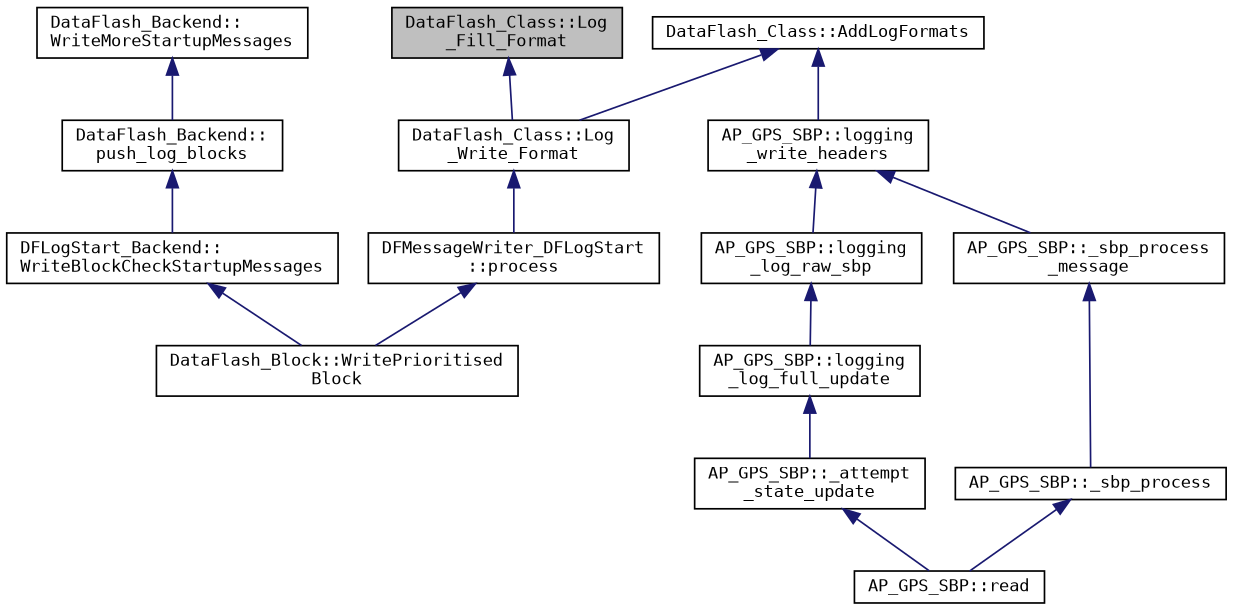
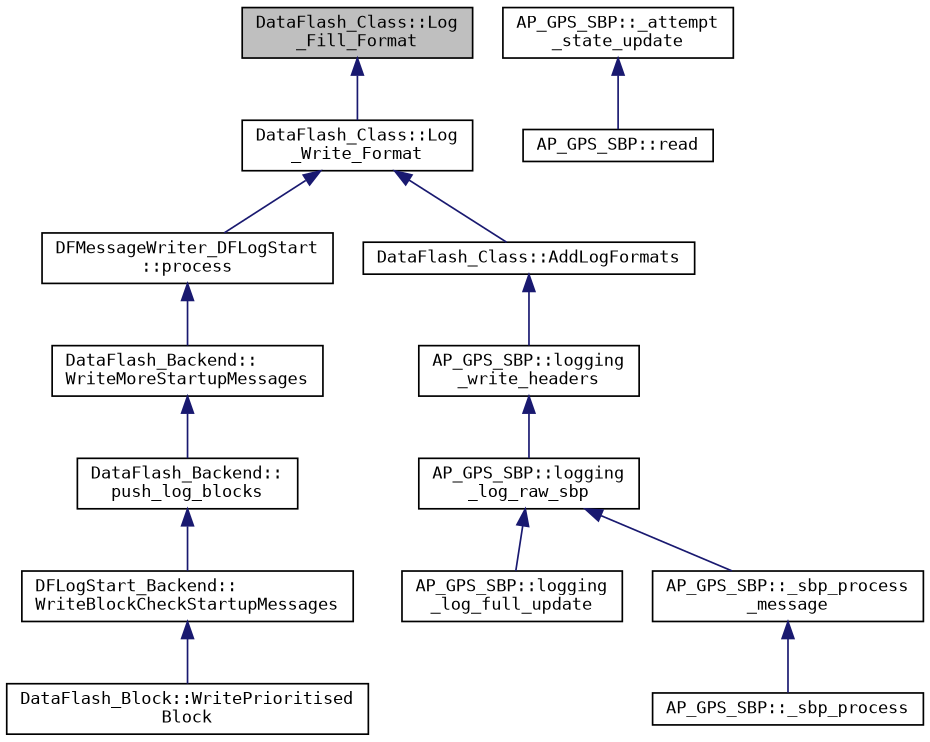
  digraph {
    fontname="DejaVu Sans Mono"
    rankdir=TB
    node [color=black fillcolor=white fontname="DejaVu Sans Mono" fontsize=10 shape=record style=filled]
    edge [color=midnightblue dir=back fontname="DejaVu Sans Mono" fontsize=10 labelfontname=Helvetica labelfontsize=10 style=solid]
    n1 [fillcolor=grey75 fontcolor=black height=0.2 label="DataFlash_Class::Log\l_Fill_Format" width=0.4]
    n2 [height=0.2 label="DataFlash_Class::Log\l_Write_Format" width=0.4]
    n3 [height=0.2 label="DFMessageWriter_DFLogStart\l::process" width=0.4]
    n4 [height=0.2 label="DataFlash_Class::AddLogFormats" width=0.4]
    n5 [height=0.2 label="DataFlash_Backend::\lWriteMoreStartupMessages" width=0.4]
    n6 [height=0.2 label="AP_GPS_SBP::logging\l_write_headers" width=0.4]
    n7 [height=0.2 label="DataFlash_Backend::\lpush_log_blocks" width=0.4]
    n8 [height=0.2 label="DFLogStart_Backend::\lWriteBlockCheckStartupMessages" width=0.4]
    n9 [height=0.2 label="DataFlash_Block::WritePrioritised\lBlock" width=0.4]
    n10 [height=0.2 label="AP_GPS_SBP::logging\l_log_raw_sbp" width=0.4]
    n11 [height=0.2 label="AP_GPS_SBP::logging\l_log_full_update" width=0.4]
    n12 [height=0.2 label="AP_GPS_SBP::_attempt\l_state_update" width=0.4]
    n13 [height=0.2 label="AP_GPS_SBP::_sbp_process\l_message" width=0.4]
    n14 [height=0.2 label="AP_GPS_SBP::read" width=0.4]
    n15 [height=0.2 label="AP_GPS_SBP::_sbp_process" width=0.4]
    n1 -> n2
    n2 -> n3
-   n4 -> n2
-   n3 -> n9
+   n2 -> n4
+   n3 -> n5
    n4 -> n6
    n5 -> n7
    n6 -> n10
    n7 -> n8
    n8 -> n9
    n10 -> n11
-   n6 -> n13
-   n11 -> n12
+   n10 -> n13
    n12 -> n14
    n13 -> n15
-   n15 -> n14
  }
